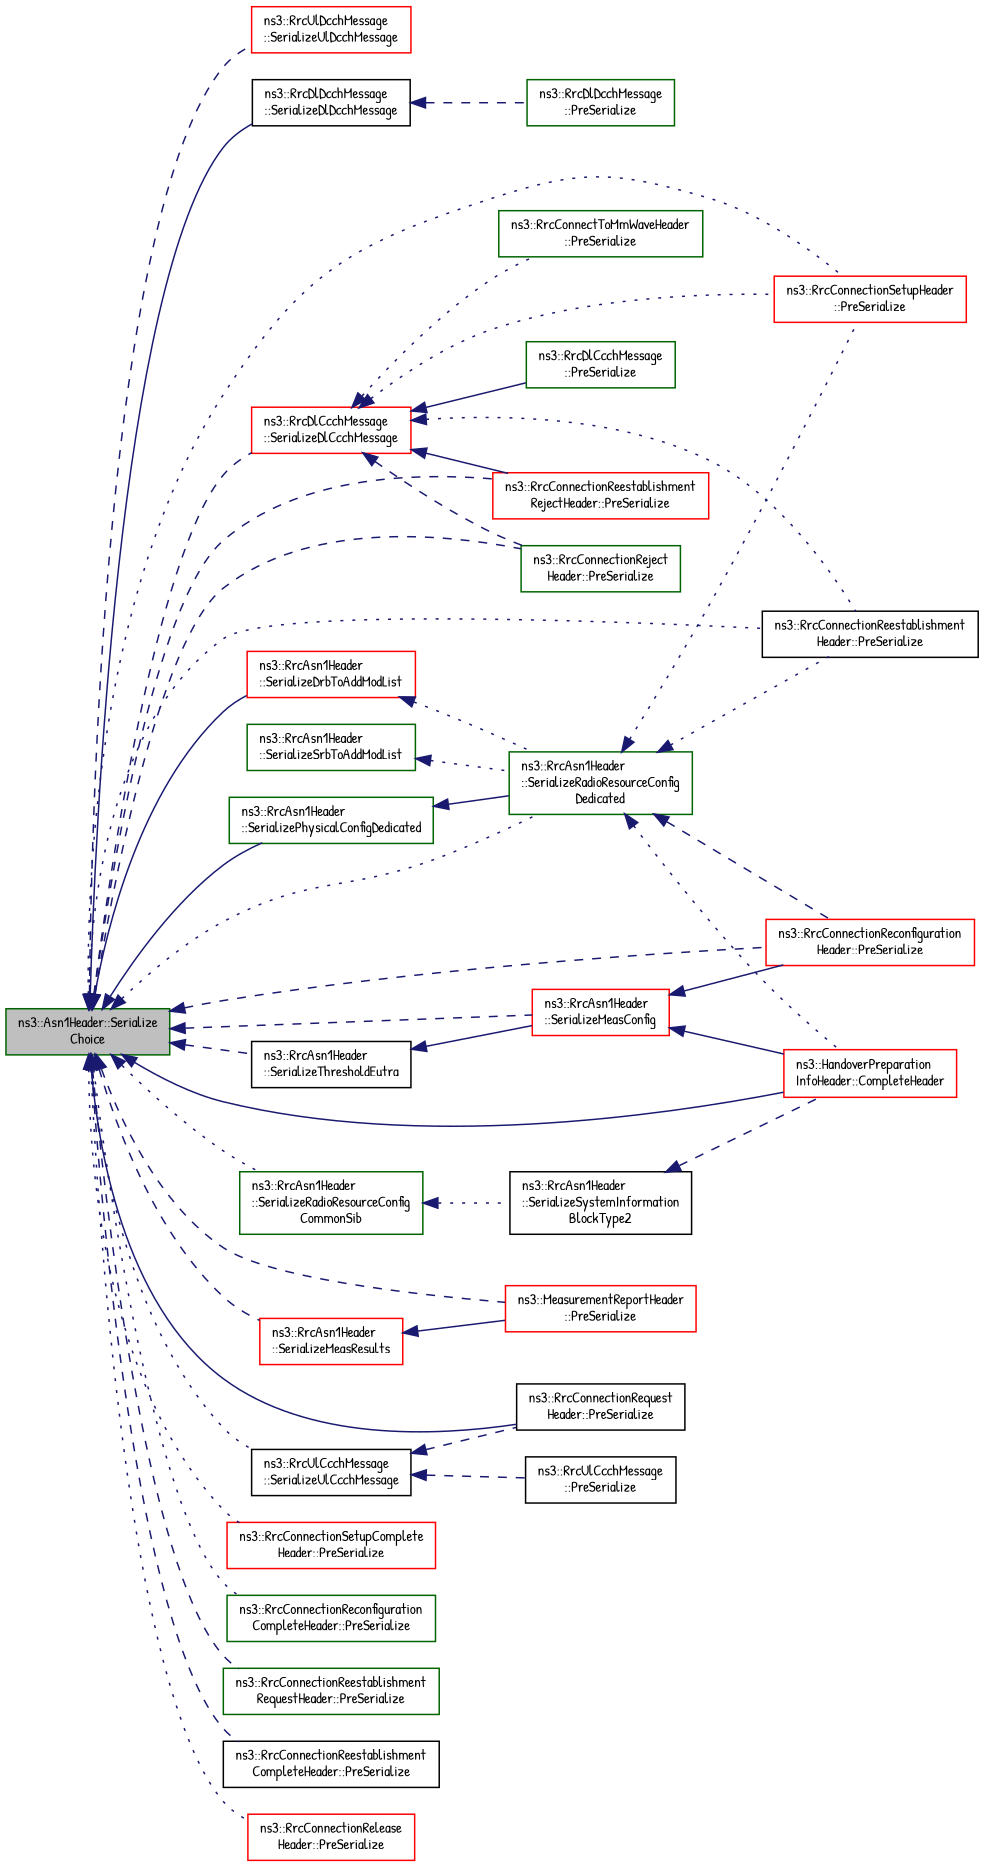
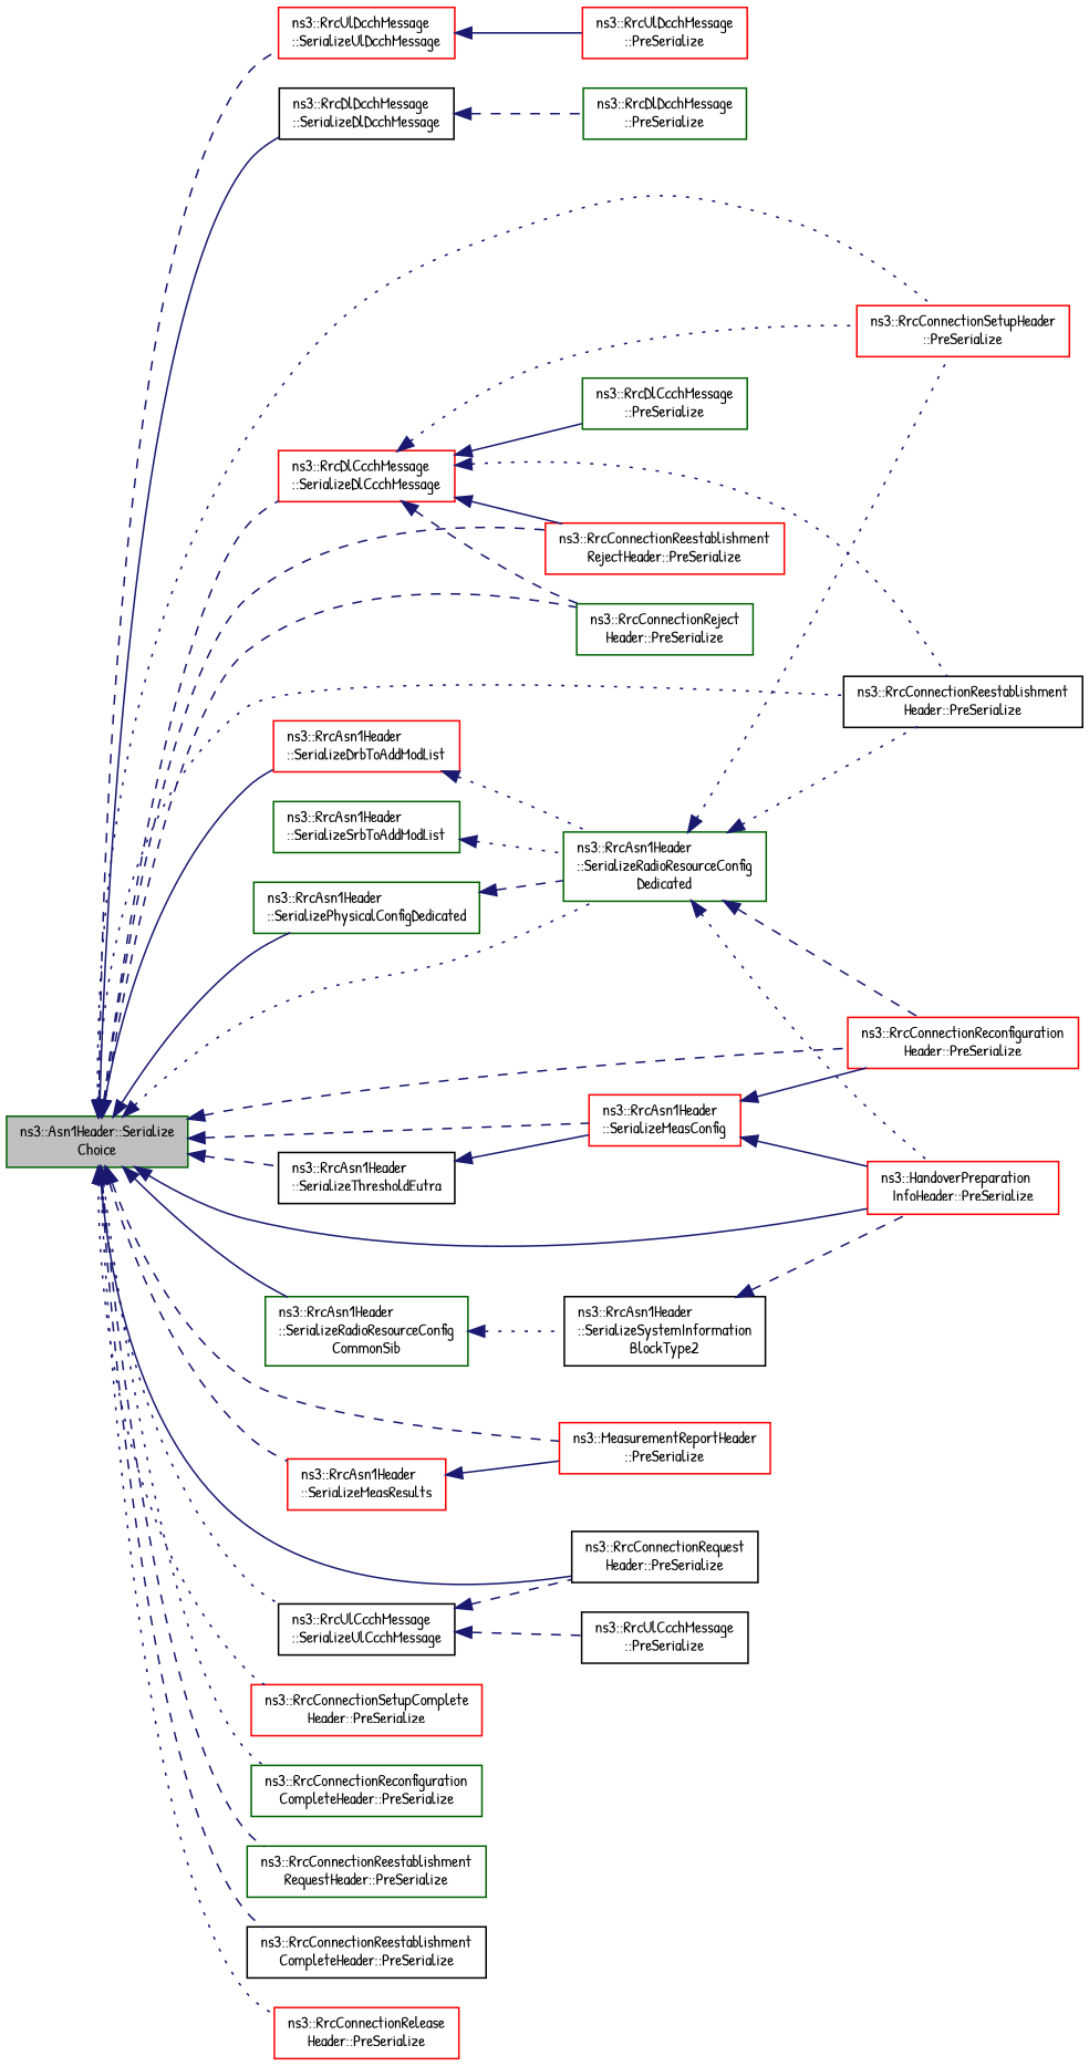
  digraph {
    fontname="Patrick Hand"
    rankdir=LR
    node [color=red fillcolor=white fontname="Patrick Hand" fontsize=10 shape=record style=filled]
    edge [color=midnightblue dir=back fontname="Patrick Hand" fontsize=10 labelfontname=Helvetica labelfontsize=10 style=dashed]
    n1 [color=darkgreen fillcolor=grey75 fontcolor=black height=0.2 label="ns3::Asn1Header::Serialize\lChoice" width=0.4]
    n2 [height=0.2 label="ns3::RrcAsn1Header\l::SerializeDrbToAddModList" width=0.4]
    n3 [height=0.2 label="ns3::RrcConnectionSetupHeader\l::PreSerialize" width=0.4]
    n4 [height=0.2 label="ns3::RrcConnectionReconfiguration\lHeader::PreSerialize" width=0.4]
-   n5 [height=0.2 label="ns3::HandoverPreparation\lInfoHeader::CompleteHeader" width=0.4]
+   n5 [height=0.2 label="ns3::HandoverPreparation\lInfoHeader::PreSerialize" width=0.4]
    n6 [color=black height=0.2 label="ns3::RrcConnectionReestablishment\lHeader::PreSerialize" width=0.4]
    n7 [color=darkgreen height=0.2 label="ns3::RrcAsn1Header\l::SerializePhysicalConfigDedicated" width=0.4]
    n8 [color=darkgreen height=0.2 label="ns3::RrcAsn1Header\l::SerializeRadioResourceConfig\lCommonSib" width=0.4]
    n9 [height=0.2 label="ns3::RrcAsn1Header\l::SerializeMeasResults" width=0.4]
    n10 [height=0.2 label="ns3::MeasurementReportHeader\l::PreSerialize" width=0.4]
    n11 [color=black height=0.2 label="ns3::RrcAsn1Header\l::SerializeThresholdEutra" width=0.4]
    n12 [height=0.2 label="ns3::RrcAsn1Header\l::SerializeMeasConfig" width=0.4]
    n13 [color=black height=0.2 label="ns3::RrcConnectionRequest\lHeader::PreSerialize" width=0.4]
    n14 [height=0.2 label="ns3::RrcConnectionSetupComplete\lHeader::PreSerialize" width=0.4]
    n15 [color=darkgreen height=0.2 label="ns3::RrcConnectionReconfiguration\lCompleteHeader::PreSerialize" width=0.4]
    n16 [color=darkgreen height=0.2 label="ns3::RrcConnectionReestablishment\lRequestHeader::PreSerialize" width=0.4]
    n17 [color=black height=0.2 label="ns3::RrcConnectionReestablishment\lCompleteHeader::PreSerialize" width=0.4]
    n18 [height=0.2 label="ns3::RrcConnectionReestablishment\lRejectHeader::PreSerialize" width=0.4]
    n19 [height=0.2 label="ns3::RrcConnectionRelease\lHeader::PreSerialize" width=0.4]
    n20 [color=darkgreen height=0.2 label="ns3::RrcConnectionReject\lHeader::PreSerialize" width=0.4]
    n21 [height=0.2 label="ns3::RrcUlDcchMessage\l::SerializeUlDcchMessage" width=0.4]
    n22 [color=black height=0.2 label="ns3::RrcDlDcchMessage\l::SerializeDlDcchMessage" width=0.4]
    n23 [color=black height=0.2 label="ns3::RrcUlCcchMessage\l::SerializeUlCcchMessage" width=0.4]
    n24 [height=0.2 label="ns3::RrcDlCcchMessage\l::SerializeDlCcchMessage" width=0.4]
    n25 [color=darkgreen height=0.2 label="ns3::RrcAsn1Header\l::SerializeRadioResourceConfig\lDedicated" width=0.4]
    n26 [color=darkgreen height=0.2 label="ns3::RrcAsn1Header\l::SerializeSrbToAddModList" width=0.4]
    n27 [color=black height=0.2 label="ns3::RrcAsn1Header\l::SerializeSystemInformation\lBlockType2" width=0.4]
+   n28 [height=0.2 label="ns3::RrcUlDcchMessage\l::PreSerialize" width=0.4]
    n29 [color=darkgreen height=0.2 label="ns3::RrcDlDcchMessage\l::PreSerialize" width=0.4]
    n30 [color=black height=0.2 label="ns3::RrcUlCcchMessage\l::PreSerialize" width=0.4]
-   n31 [color=darkgreen height=0.2 label="ns3::RrcConnectToMmWaveHeader\l::PreSerialize" width=0.4]
    n32 [color=darkgreen height=0.2 label="ns3::RrcDlCcchMessage\l::PreSerialize" width=0.4]
    n1 -> n2 [style=solid]
    n1 -> n3 [style=dotted]
    n1 -> n4
    n1 -> n5 [style=solid]
    n1 -> n6 [style=dotted]
    n1 -> n7 [style=solid]
-   n1 -> n8 [style=dotted]
+   n1 -> n8 [style=solid]
    n1 -> n9
    n1 -> n10
    n1 -> n11
    n1 -> n12
    n1 -> n13 [style=solid]
    n1 -> n14 [style=dotted]
    n1 -> n15 [style=dotted]
    n1 -> n16
    n1 -> n17
    n1 -> n18
    n1 -> n19 [style=dotted]
    n1 -> n20
    n1 -> n21
    n1 -> n22 [style=solid]
    n1 -> n23 [style=dotted]
    n1 -> n24
    n1 -> n25 [style=dotted]
    n2 -> n25 [style=dotted]
-   n7 -> n25 [style=solid]
+   n7 -> n25
    n8 -> n27 [style=dotted]
    n9 -> n10 [style=solid]
    n11 -> n12 [style=solid]
    n12 -> n4 [style=solid]
    n12 -> n5 [style=solid]
+   n21 -> n28 [style=solid]
    n22 -> n29
    n23 -> n13
    n23 -> n30
    n24 -> n3 [style=dotted]
    n24 -> n6 [style=dotted]
    n24 -> n18 [style=solid]
    n24 -> n20
-   n24 -> n31 [style=dotted]
    n24 -> n32 [style=solid]
    n25 -> n3 [style=dotted]
    n25 -> n4
    n25 -> n5 [style=dotted]
    n25 -> n6 [style=dotted]
    n26 -> n25 [style=dotted]
    n27 -> n5
  }
